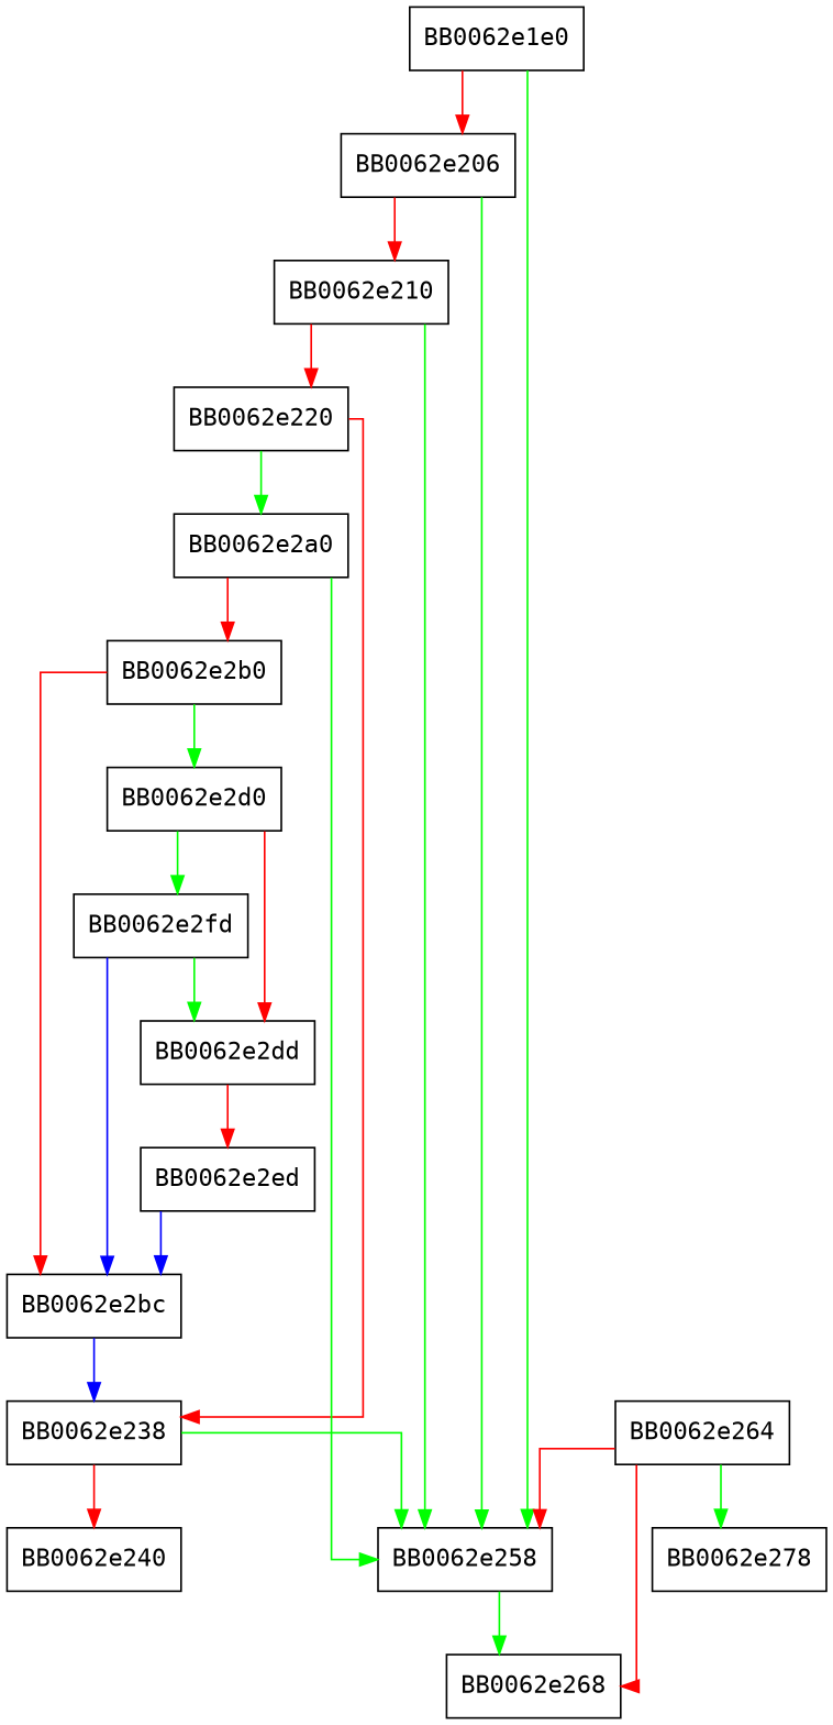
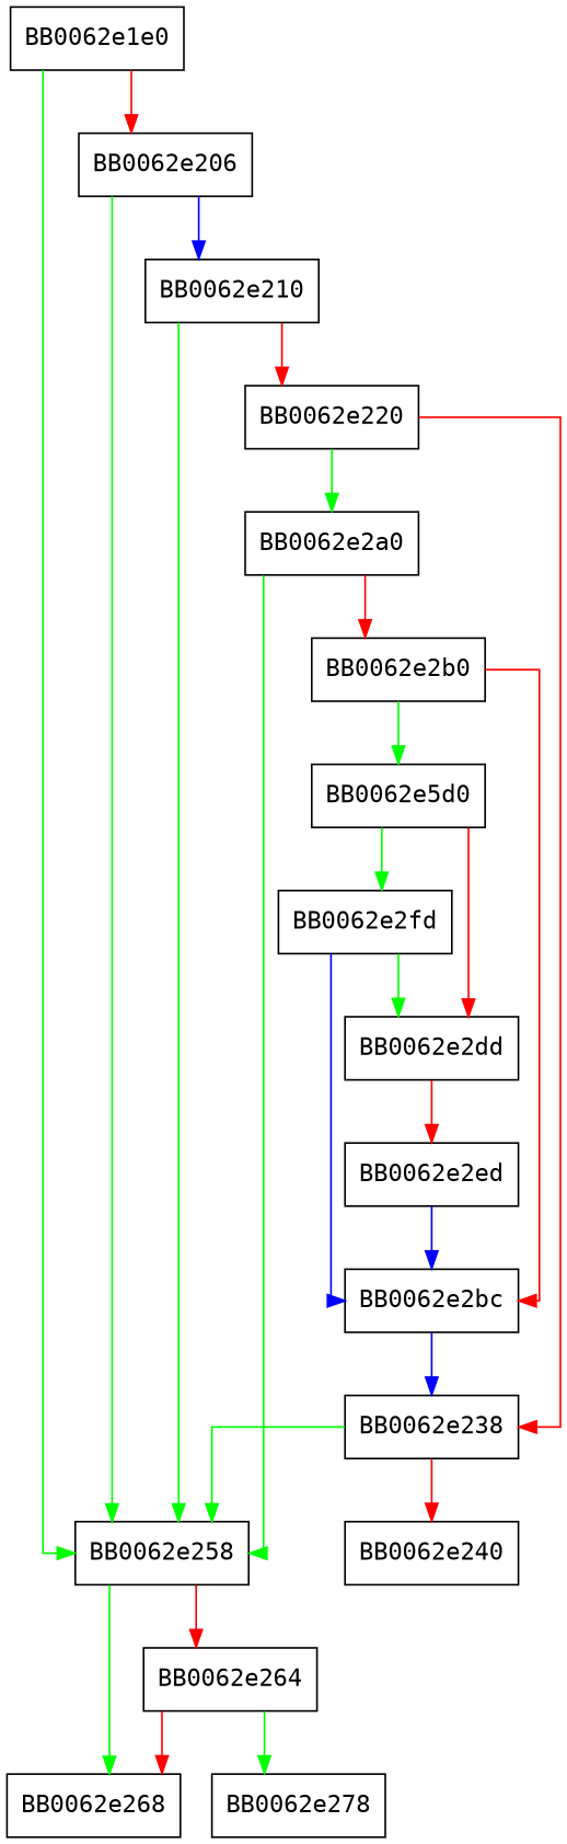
  digraph {
    fontname="DejaVu Sans Mono"
    splines=ortho
    node [fontname="DejaVu Sans Mono" shape=box]
    edge [color=green fontname="DejaVu Sans Mono"]
    BB0062e1e0
    BB0062e258
    BB0062e206
    BB0062e268
    BB0062e264
    BB0062e210
    BB0062e278
    BB0062e220
    BB0062e2a0
    BB0062e238
    BB0062e2b0
    BB0062e240
-   BB0062e2d0
+   BB0062e2d0 [label=BB0062e5d0]
    BB0062e2bc
    BB0062e2fd
    BB0062e2dd
    BB0062e2ed
    BB0062e1e0 -> BB0062e258
    BB0062e1e0 -> BB0062e206 [color=red]
    BB0062e258 -> BB0062e268
-   BB0062e264 -> BB0062e258 [color=red]
+   BB0062e258 -> BB0062e264 [color=red]
    BB0062e206 -> BB0062e258
-   BB0062e206 -> BB0062e210 [color=red]
+   BB0062e206 -> BB0062e210 [color=blue]
    BB0062e264 -> BB0062e268 [color=red]
    BB0062e264 -> BB0062e278
    BB0062e210 -> BB0062e258
    BB0062e210 -> BB0062e220 [color=red]
    BB0062e220 -> BB0062e2a0
    BB0062e220 -> BB0062e238 [color=red]
    BB0062e2a0 -> BB0062e258
    BB0062e2a0 -> BB0062e2b0 [color=red]
    BB0062e238 -> BB0062e258
    BB0062e238 -> BB0062e240 [color=red]
    BB0062e2b0 -> BB0062e2d0
    BB0062e2b0 -> BB0062e2bc [color=red]
    BB0062e2d0 -> BB0062e2fd
    BB0062e2d0 -> BB0062e2dd [color=red]
    BB0062e2bc -> BB0062e238 [color=blue]
    BB0062e2fd -> BB0062e2bc [color=blue]
    BB0062e2fd -> BB0062e2dd
    BB0062e2dd -> BB0062e2ed [color=red]
    BB0062e2ed -> BB0062e2bc [color=blue]
  }
